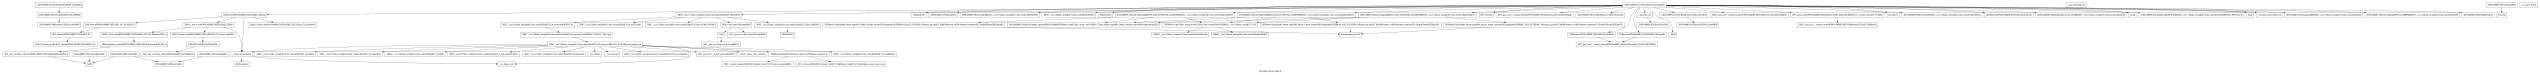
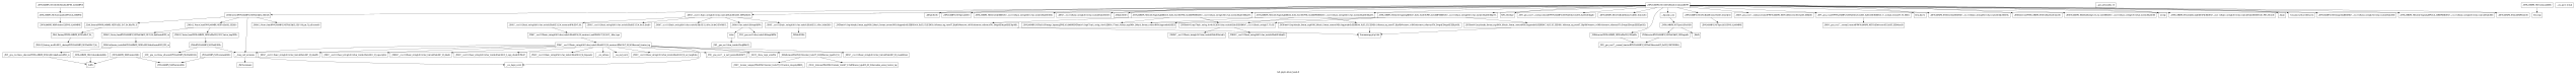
  digraph {
    fontname="PT Serif"
    label="Call graph: delete_bonds.ll"
    node [fontname="PT Serif" shape=record]
    edge [fontname="PT Serif"]
    n1 [label="{_ZN9LAMMPS_NS11DeleteBondsC2EPNS_6LAMMPSE}"]
    n2 [label="{_ZN9LAMMPS_NS7CommandC2EPNS_6LAMMPSE}"]
    n3 [label="{_ZN9LAMMPS_NS8PointersC2EPNS_6LAMMPSE}"]
    n4 [label="{_ZNSt7__cxx1112basic_stringIcSt11char_traitsIcESaIcEE12_M_constructIPKcEEvT_S8_}"]
    n5 [label="{_ZNSt7__cxx1112basic_stringIcSt11char_traitsIcESaIcEE16_M_construct_auxIPKcEEvT_S8_St12__false_type}"]
    n6 [label="{_ZNSt7__cxx1112basic_stringIcSt11char_traitsIcESaIcEE12_M_constructIPKcEEvT_S8_St20forward_iterator_tag}"]
    n7 [label="{__clang_call_terminate}"]
    n8 [label="{__cxa_begin_catch}"]
    n9 [label="{_ZN9__gnu_cxx17__is_null_pointerIKcEEbPT_}"]
    n10 [label="{_ZSt19__throw_logic_errorPKc}"]
    n11 [label="{_ZSt8distanceIPKcENSt15iterator_traitsIT_E15difference_typeES3_S3_}"]
    n12 [label="{_ZNSt7__cxx1112basic_stringIcSt11char_traitsIcESaIcEE9_M_createERmm}"]
    n13 [label="{_ZNSt7__cxx1112basic_stringIcSt11char_traitsIcESaIcEE7_M_dataEPc}"]
    n14 [label="{_ZNSt7__cxx1112basic_stringIcSt11char_traitsIcESaIcEE11_M_capacityEm}"]
    n15 [label="{_ZNKSt7__cxx1112basic_stringIcSt11char_traitsIcESaIcEE7_M_dataEv}"]
    n16 [label="{_ZNSt7__cxx1112basic_stringIcSt11char_traitsIcESaIcEE13_S_copy_charsEPcPKcS7_}"]
    n17 [label="{_ZNSt7__cxx1112basic_stringIcSt11char_traitsIcESaIcEE10_M_disposeEv}"]
    n18 [label="{__cxa_rethrow}"]
    n19 [label="{__cxa_end_catch}"]
    n20 [label="{_ZNSt7__cxx1112basic_stringIcSt11char_traitsIcESaIcEE13_M_set_lengthEm}"]
    n21 [label="{_ZN9LAMMPS_NS11DeleteBonds7commandEiPPc}"]
    n22 [label="{_ZNSaIcEC1Ev}"]
    n23 [label="{_ZNSt7__cxx1112basic_stringIcSt11char_traitsIcESaIcEEC2IS3_EEPKcRKS3_}"]
    n24 [label="{_ZNSt6vectorIPN9LAMMPS_NS3FixESaIS2_EED2Ev}"]
    n25 [label="{_ZN9LAMMPS_NS7SpecialD1Ev}"]
    n26 [label="{_ZN9LAMMPS_NS5Error3allERKNSt7__cxx1112basic_stringIcSt11char_traitsIcESaIcEEEiS8_}"]
    n27 [label="{_ZNSt7__cxx1112basic_stringIcSt11char_traitsIcESaIcEED1Ev}"]
    n28 [label="{_ZNSaIcED1Ev}"]
    n29 [label="{_ZN9LAMMPS_NS5utils7logmesgIJRlRA10_KcS2_S2_EEEvPNS_6LAMMPSERKNSt7__cxx1112basic_stringIcSt11char_traitsIcESaIcEEEDpOT_}"]
    n30 [label="{_ZN9LAMMPS_NS5utils7logmesgIJRlRA7_KcS2_S2_EEEvPNS_6LAMMPSERKNSt7__cxx1112basic_stringIcSt11char_traitsIcESaIcEEEDpOT_}"]
    n31 [label="{_ZN9LAMMPS_NS5utils7logmesgIJRlRA6_KcS2_S2_EEEvPNS_6LAMMPSERKNSt7__cxx1112basic_stringIcSt11char_traitsIcESaIcEEEDpOT_}"]
    n32 [label="{MPI_Allreduce}"]
    n33 [label="{_ZN9__gnu_cxx17__normal_iteratorIPPN9LAMMPS_NS3FixESt6vectorIS3_SaIS3_EEEppEv}"]
    n34 [label="{_ZN9LAMMPS_NS14FixBondHistory14delete_historyEii}"]
    n35 [label="{__dynamic_cast}"]
    n36 [label="{_ZN9LAMMPS_NS14FixBondHistory13shift_historyEiii}"]
    n37 [label="{_ZNK9__gnu_cxx17__normal_iteratorIPPN9LAMMPS_NS3FixESt6vectorIS3_SaIS3_EEEdeEv}"]
    n38 [label="{_ZN9__gnu_cxxneIPPN9LAMMPS_NS3FixESt6vectorIS3_SaIS3_EEEEbRKNS_17__normal_iteratorIT_T0_EESD_}"]
    n39 [label="{_ZNSt6vectorIPN9LAMMPS_NS3FixESaIS2_EE3endEv}"]
    n40 [label="{_ZNSt6vectorIPN9LAMMPS_NS3FixESaIS2_EE5beginEv}"]
    n41 [label="{_ZdaPv}"]
    n42 [label="{llvm.abs.i32}"]
    n43 [label="{_ZN9LAMMPS_NS5Error3oneERKNSt7__cxx1112basic_stringIcSt11char_traitsIcESaIcEEEiS8_}"]
    n44 [label="{_ZNKSt6vectorIPN9LAMMPS_NS3FixESaIS2_EE4sizeEv}"]
    n45 [label="{_ZNK9LAMMPS_NS6Modify16get_fix_by_styleERKNSt7__cxx1112basic_stringIcSt11char_traitsIcESaIcEEE}"]
    n46 [label="{strcmp}"]
    n47 [label="{_ZN9LAMMPS_NS5utils6boundsIiEEvPKciRKNSt7__cxx1112basic_stringIcSt11char_traitsIcESaIcEEEllRT_SD_PNS_5ErrorE}"]
    n48 [label="{_Znam}"]
    n49 [label="{llvm.umul.with.overflow.i64}"]
    n50 [label="{_ZN9LAMMPS_NS5Group4findERKNSt7__cxx1112basic_stringIcSt11char_traitsIcESaIcEEE}"]
    n51 [label="{_ZN9LAMMPS_NS5utils7logmesgEPNS_6LAMMPSERKNSt7__cxx1112basic_stringIcSt11char_traitsIcESaIcEEE}"]
    n52 [label="{_ZN9LAMMPS_NS6LAMMPS4initEv}"]
    n53 [label="{_ZNSt7__cxx1112basic_stringIcSt11char_traitsIcESaIcEE13_M_local_dataEv}"]
    n54 [label="{_ZNSt7__cxx1112basic_stringIcSt11char_traitsIcESaIcEE12_Alloc_hiderC1EPcRKS3_}"]
    n55 [label="{_ZNSt11char_traitsIcE6lengthEPKc}"]
    n56 [label="{_ZNSt7__cxx1112basic_stringIcSt11char_traitsIcESaIcEE12_Alloc_hiderD2Ev}"]
    n57 [label="{_ZNSt12_Vector_baseIPN9LAMMPS_NS3FixESaIS2_EE19_M_get_Tp_allocatorEv}"]
    n58 [label="{_ZSt8_DestroyIPPN9LAMMPS_NS3FixES2_EvT_S4_RSaIT0_E}"]
    n59 [label="{_ZNSt12_Vector_baseIPN9LAMMPS_NS3FixESaIS2_EED2Ev}"]
    n60 [label="{_ZN9LAMMPS_NS7Special5buildEv}"]
    n61 [label="{_ZN9LAMMPS_NS7SpecialC1EPNS_6LAMMPSE}"]
    n62 [label="{_ZN3fmt6v9_lmp16make_format_argsINS0_20basic_format_contextINS0_8appenderEcEEJRlRA10_KcS5_S5_EEENS0_16format_arg_storeIT_JDpNSt9remove_cvINSt16remove_referenceIT0_E4typeEE4typeEEEEDpOSD_}"]
    n63 [label="{_ZN3fmt6v9_lmp17basic_string_viewIcEC2ISt11char_traitsIcESaIcEEERKNSt7__cxx1112basic_stringIcT_T0_EE}"]
    n64 [label="{_ZN9LAMMPS_NS5utils15fmtargs_logmesgEPNS_6LAMMPSEN3fmt6v9_lmp17basic_string_viewIcEENS4_17basic_format_argsINS4_20basic_format_contextINS4_8appenderEcEEEE}"]
    n65 [label="{_ZN3fmt6v9_lmp16make_format_argsINS0_20basic_format_contextINS0_8appenderEcEEJRlRA7_KcS5_S5_EEENS0_16format_arg_storeIT_JDpNSt9remove_cvINSt16remove_referenceIT0_E4typeEE4typeEEEEDpOSD_}"]
    n66 [label="{_ZN3fmt6v9_lmp16make_format_argsINS0_20basic_format_contextINS0_8appenderEcEEJRlRA6_KcS5_S5_EEENS0_16format_arg_storeIT_JDpNSt9remove_cvINSt16remove_referenceIT0_E4typeEE4typeEEEEDpOSD_}"]
    n67 [label="{_ZNK9__gnu_cxx17__normal_iteratorIPPN9LAMMPS_NS3FixESt6vectorIS3_SaIS3_EEE4baseEv}"]
    n68 [label="{_ZN9__gnu_cxx17__normal_iteratorIPPN9LAMMPS_NS3FixESt6vectorIS3_SaIS3_EEEC2ERKS4_}"]
    n69 [label="{_ZN9__gnu_cxx11char_traitsIcE6lengthEPKc}"]
    n70 [label="{strlen}"]
    n71 [label="{_ZNSaIcED2Ev}"]
    n72 [label="{_ZSt8_DestroyIPPN9LAMMPS_NS3FixEEvT_S4_}"]
    n73 [label="{_ZNSt12_Vector_baseIPN9LAMMPS_NS3FixESaIS2_EE13_M_deallocateEPS2_m}"]
    n74 [label="{_ZNSt12_Vector_baseIPN9LAMMPS_NS3FixESaIS2_EE12_Vector_implD2Ev}"]
    n75 [label="{_ZSt9terminatev}"]
    n76 [label="{llvm.memcpy.p0.p0.i64}"]
    n77 [label="{_ZNKSt7__cxx1112basic_stringIcSt11char_traitsIcESaIcEE4dataEv}"]
    n78 [label="{_ZNKSt7__cxx1112basic_stringIcSt11char_traitsIcESaIcEE4sizeEv}"]
    n79 [label="{_ZN9__gnu_cxx11char_traitsIcE2eqERKcS3_}"]
    n80 [label="{__gxx_personality_v0}"]
    n81 [label="{_ZNSt12_Destroy_auxILb1EE9__destroyIPPN9LAMMPS_NS3FixEEEvT_S6_}"]
    n82 [label="{_ZNSt16allocator_traitsISaIPN9LAMMPS_NS3FixEEE10deallocateERS3_PS2_m}"]
    n83 [label="{_ZNSaIPN9LAMMPS_NS3FixEED2Ev}"]
    n84 [label="{_ZN9LAMMPS_NS7CommandD2Ev}"]
    n85 [label="{_ZN9LAMMPS_NS8PointersD2Ev}"]
    n86 [label="{_ZN9LAMMPS_NS11DeleteBondsD0Ev}"]
    n87 [label="{_ZdlPv}"]
    n88 [label="{_ZN9LAMMPS_NS7CommandD0Ev}"]
    n89 [label="{llvm.trap}"]
    n90 [label="{__cxa_pure_virtual}"]
    n91 [label="{_ZN9LAMMPS_NS8PointersD0Ev}"]
    n92 [label="{_ZSt19__iterator_categoryIPKcENSt15iterator_traitsIT_E17iterator_categoryERKS3_}"]
    n93 [label="{_ZSt10__distanceIPKcENSt15iterator_traitsIT_E15difference_typeES3_S3_St26random_access_iterator_tag}"]
    n94 [label="{_ZN9__gnu_cxx13new_allocatorIPN9LAMMPS_NS3FixEE10deallocateEPS3_m}"]
    n95 [label="{_ZN9__gnu_cxx13new_allocatorIPN9LAMMPS_NS3FixEED2Ev}"]
    n1 -> n2
    n2 -> n3
    n4 -> n5
    n5 -> n6
    n6 -> n7
    n6 -> n8
    n6 -> n9
    n6 -> n10
    n6 -> n11
    n6 -> n12
    n6 -> n13
    n6 -> n14
    n6 -> n15
    n6 -> n16
    n6 -> n17
    n6 -> n18
    n6 -> n19
    n6 -> n20
    n7 -> n8
    n7 -> n75
    n11 -> n92
    n11 -> n93
    n21 -> n22
    n21 -> n23
    n21 -> n24
    n21 -> n25
    n21 -> n26
    n21 -> n27
    n21 -> n28
    n21 -> n29
    n21 -> n30
    n21 -> n31
    n21 -> n32
    n21 -> n33
    n21 -> n34
    n21 -> n35
    n21 -> n36
    n21 -> n37
    n21 -> n38
    n21 -> n39
-   n21 -> n40
-   n21 -> n41
+   n60 -> n40
+   n60 -> n41
    n21 -> n42
    n21 -> n43
    n21 -> n44
    n21 -> n45
    n21 -> n46
    n21 -> n47
    n21 -> n48
    n21 -> n49
    n21 -> n50
    n21 -> n51
    n21 -> n52
    n23 -> n4
    n23 -> n53
    n23 -> n54
    n23 -> n55
    n23 -> n56
    n24 -> n7
    n24 -> n57
    n24 -> n58
    n24 -> n59
    n29 -> n62
    n29 -> n63
    n29 -> n64
    n30 -> n63
    n30 -> n64
    n30 -> n65
    n31 -> n63
    n31 -> n64
    n31 -> n66
    n35 -> n60
    n36 -> n61
    n38 -> n67
    n39 -> n68
    n40 -> n68
    n55 -> n69
    n55 -> n70
    n56 -> n71
    n58 -> n72
-   n59 -> n7
+   n83 -> n7
    n59 -> n73
    n59 -> n74
    n62 -> n76
    n63 -> n77
    n63 -> n78
    n65 -> n76
    n66 -> n76
    n70 -> n79
    n72 -> n81
    n73 -> n82
    n74 -> n83
    n82 -> n94
    n83 -> n95
    n84 -> n85
    n86 -> n87
    n88 -> n89
    n91 -> n85
    n91 -> n87
    n94 -> n87
  }
